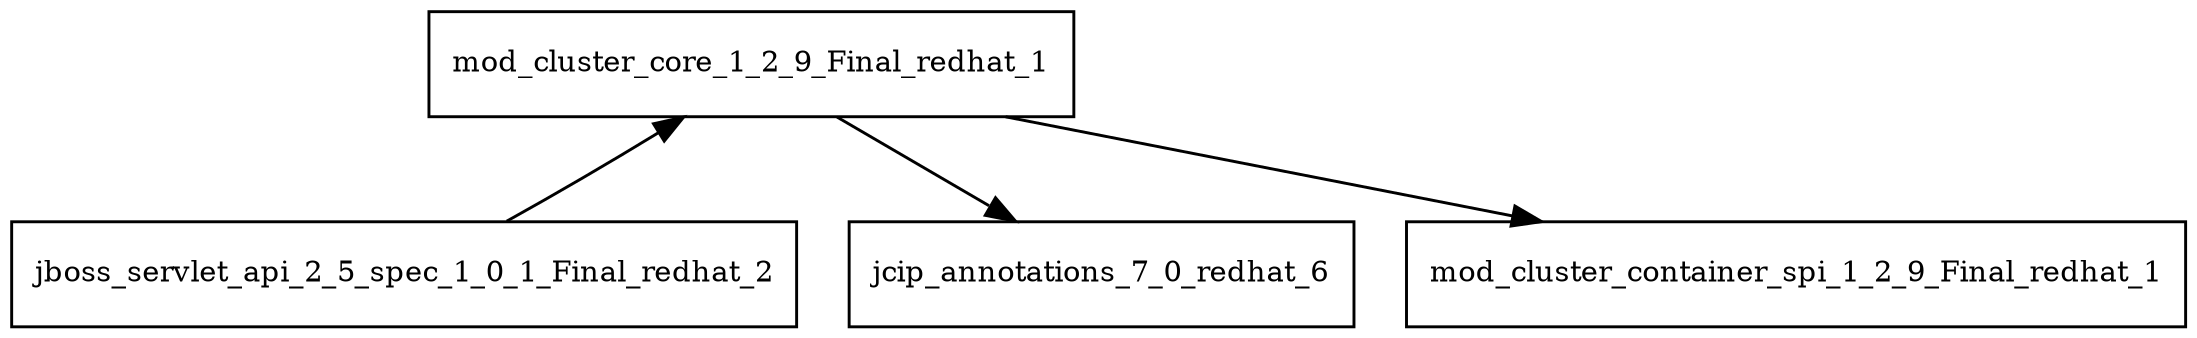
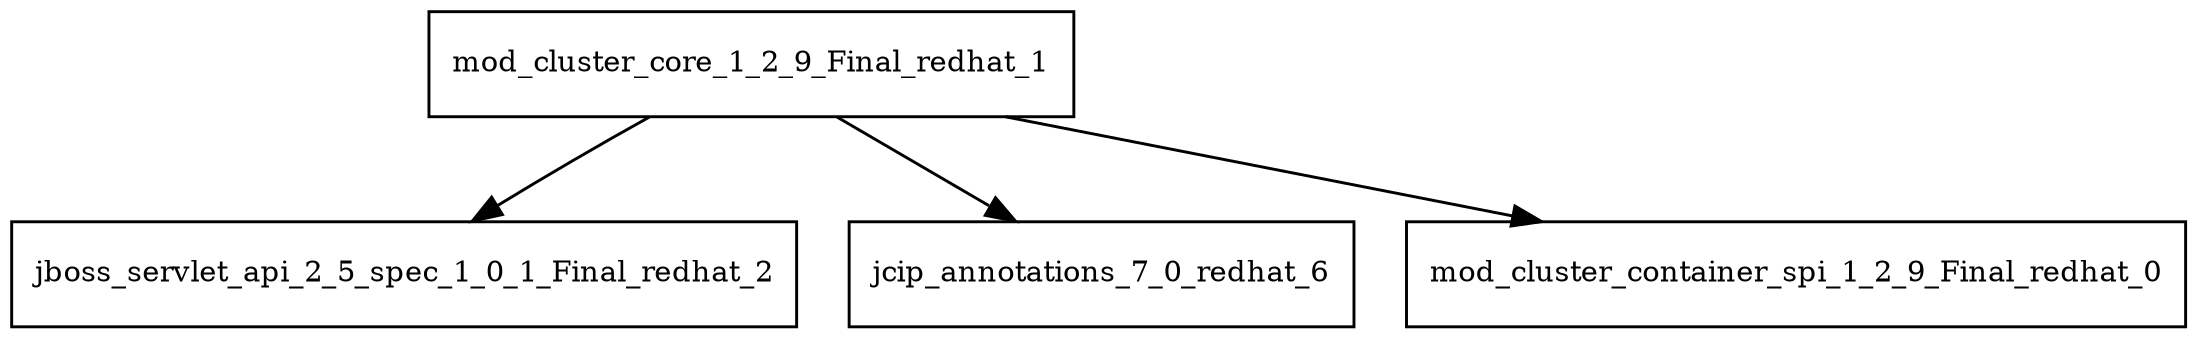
  digraph {
    node [fontsize=10.0 shape=box]
    mod_cluster_core_1_2_9_Final_redhat_1
    jboss_servlet_api_2_5_spec_1_0_1_Final_redhat_2
    n3 [label=jcip_annotations_7_0_redhat_6]
-   mod_cluster_container_spi_1_2_9_Final_redhat_1
-   jboss_servlet_api_2_5_spec_1_0_1_Final_redhat_2 -> mod_cluster_core_1_2_9_Final_redhat_1
+   mod_cluster_container_spi_1_2_9_Final_redhat_1 [label=mod_cluster_container_spi_1_2_9_Final_redhat_0]
+   mod_cluster_core_1_2_9_Final_redhat_1 -> jboss_servlet_api_2_5_spec_1_0_1_Final_redhat_2
    mod_cluster_core_1_2_9_Final_redhat_1 -> n3
    mod_cluster_core_1_2_9_Final_redhat_1 -> mod_cluster_container_spi_1_2_9_Final_redhat_1
  }
